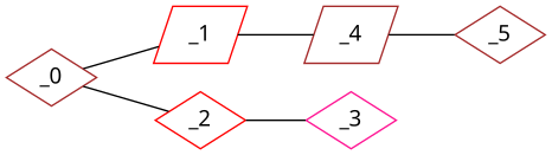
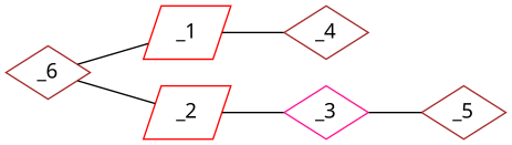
  graph {
    fontname="Noto Sans"
    rankdir=LR
    node [color=brown fontname="Noto Sans" shape=diamond]
    edge [fontname="Noto Sans"]
-   _0 [x=0.443511 y=2.86]
+   _0 [x=0.443511 y=2.86 label=_6]
    _1 [color=red shape=parallelogram x=0.746812 y=0.708112]
-   _2 [color=red x=2.44294 y=1.04294]
-   _4 [shape=parallelogram x=0.619008 y=1.7281]
+   _2 [color=red shape=parallelogram x=2.44294 y=1.04294]
+   _4 [x=0.619008 y=1.7281]
    _3 [color=deeppink x=2.4159 y=2.4941]
    _5 [x=2.24041 y=1.71671]
    _0 -- _1
    _0 -- _2
    _1 -- _4
    _2 -- _3
-   _4 -- _5
+   _3 -- _5
  }
